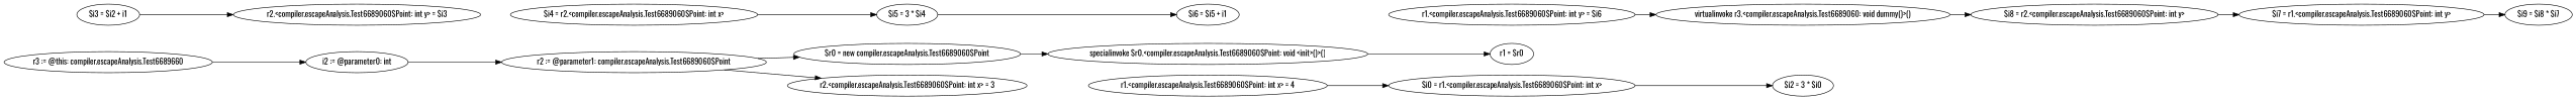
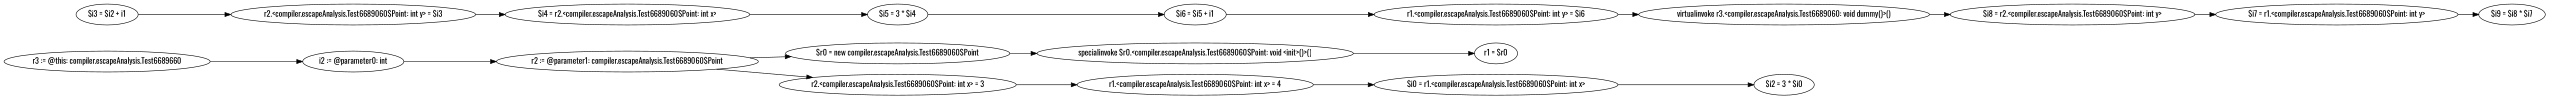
  digraph {
    fontname=Oswald
    rankdir=LR
    node [fontname=Oswald]
    edge [fontname=Oswald]
    n1 [label="r3 := @this: compiler.escapeAnalysis.Test6689660"]
    n2 [label="i2 := @parameter0: int"]
    "r2 := @parameter1: compiler.escapeAnalysis.Test6689060$Point"
    "$r0 = new compiler.escapeAnalysis.Test6689060$Point"
    "r2.<compiler.escapeAnalysis.Test6689060$Point: int x> = 3"
    "specialinvoke $r0.<compiler.escapeAnalysis.Test6689060$Point: void <init>()>()"
    "r1 = $r0"
    "r1.<compiler.escapeAnalysis.Test6689060$Point: int x> = 4"
    "$i0 = r1.<compiler.escapeAnalysis.Test6689060$Point: int x>"
    "$i2 = 3 * $i0"
    "$i3 = $i2 + i1"
    "r2.<compiler.escapeAnalysis.Test6689060$Point: int y> = $i3"
    "$i4 = r2.<compiler.escapeAnalysis.Test6689060$Point: int x>"
    "$i5 = 3 * $i4"
    "$i6 = $i5 + i1"
    "r1.<compiler.escapeAnalysis.Test6689060$Point: int y> = $i6"
    "virtualinvoke r3.<compiler.escapeAnalysis.Test6689060: void dummy()>()"
    "$i8 = r2.<compiler.escapeAnalysis.Test6689060$Point: int y>"
    "$i7 = r1.<compiler.escapeAnalysis.Test6689060$Point: int y>"
    "$i9 = $i8 * $i7"
    n1 -> n2
    n2 -> "r2 := @parameter1: compiler.escapeAnalysis.Test6689060$Point"
    "r2 := @parameter1: compiler.escapeAnalysis.Test6689060$Point" -> "$r0 = new compiler.escapeAnalysis.Test6689060$Point"
    "r2 := @parameter1: compiler.escapeAnalysis.Test6689060$Point" -> "r2.<compiler.escapeAnalysis.Test6689060$Point: int x> = 3"
    "$r0 = new compiler.escapeAnalysis.Test6689060$Point" -> "specialinvoke $r0.<compiler.escapeAnalysis.Test6689060$Point: void <init>()>()"
+   "r2.<compiler.escapeAnalysis.Test6689060$Point: int x> = 3" -> "r1.<compiler.escapeAnalysis.Test6689060$Point: int x> = 4"
    "specialinvoke $r0.<compiler.escapeAnalysis.Test6689060$Point: void <init>()>()" -> "r1 = $r0"
    "r1.<compiler.escapeAnalysis.Test6689060$Point: int x> = 4" -> "$i0 = r1.<compiler.escapeAnalysis.Test6689060$Point: int x>"
    "$i0 = r1.<compiler.escapeAnalysis.Test6689060$Point: int x>" -> "$i2 = 3 * $i0"
    "$i3 = $i2 + i1" -> "r2.<compiler.escapeAnalysis.Test6689060$Point: int y> = $i3"
+   "r2.<compiler.escapeAnalysis.Test6689060$Point: int y> = $i3" -> "$i4 = r2.<compiler.escapeAnalysis.Test6689060$Point: int x>"
    "$i4 = r2.<compiler.escapeAnalysis.Test6689060$Point: int x>" -> "$i5 = 3 * $i4"
    "$i5 = 3 * $i4" -> "$i6 = $i5 + i1"
+   "$i6 = $i5 + i1" -> "r1.<compiler.escapeAnalysis.Test6689060$Point: int y> = $i6"
    "r1.<compiler.escapeAnalysis.Test6689060$Point: int y> = $i6" -> "virtualinvoke r3.<compiler.escapeAnalysis.Test6689060: void dummy()>()"
    "virtualinvoke r3.<compiler.escapeAnalysis.Test6689060: void dummy()>()" -> "$i8 = r2.<compiler.escapeAnalysis.Test6689060$Point: int y>"
    "$i8 = r2.<compiler.escapeAnalysis.Test6689060$Point: int y>" -> "$i7 = r1.<compiler.escapeAnalysis.Test6689060$Point: int y>"
    "$i7 = r1.<compiler.escapeAnalysis.Test6689060$Point: int y>" -> "$i9 = $i8 * $i7"
  }
